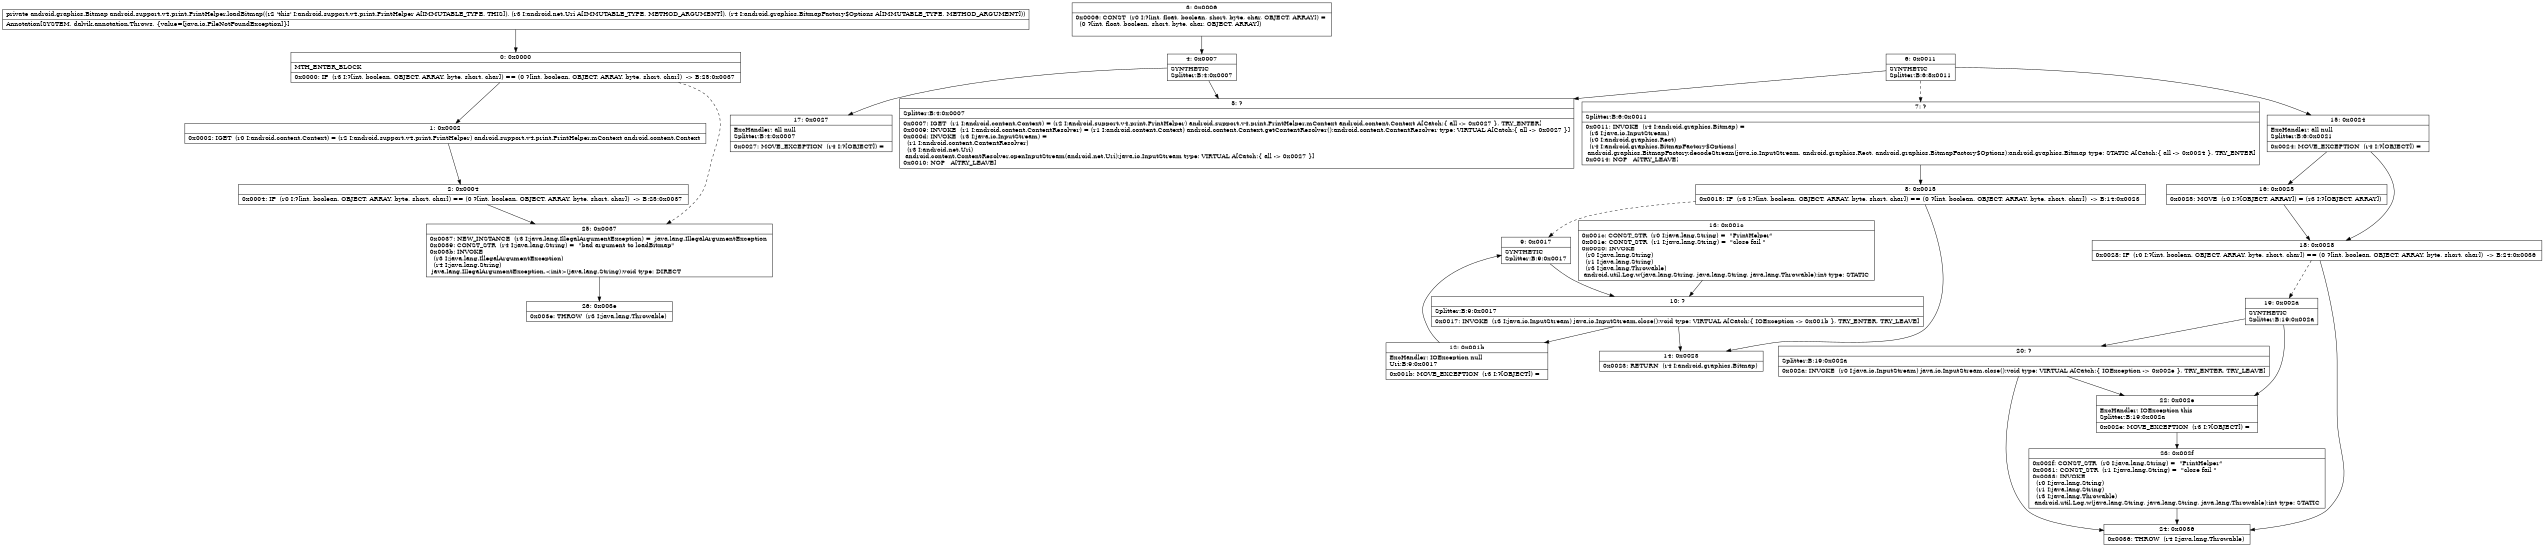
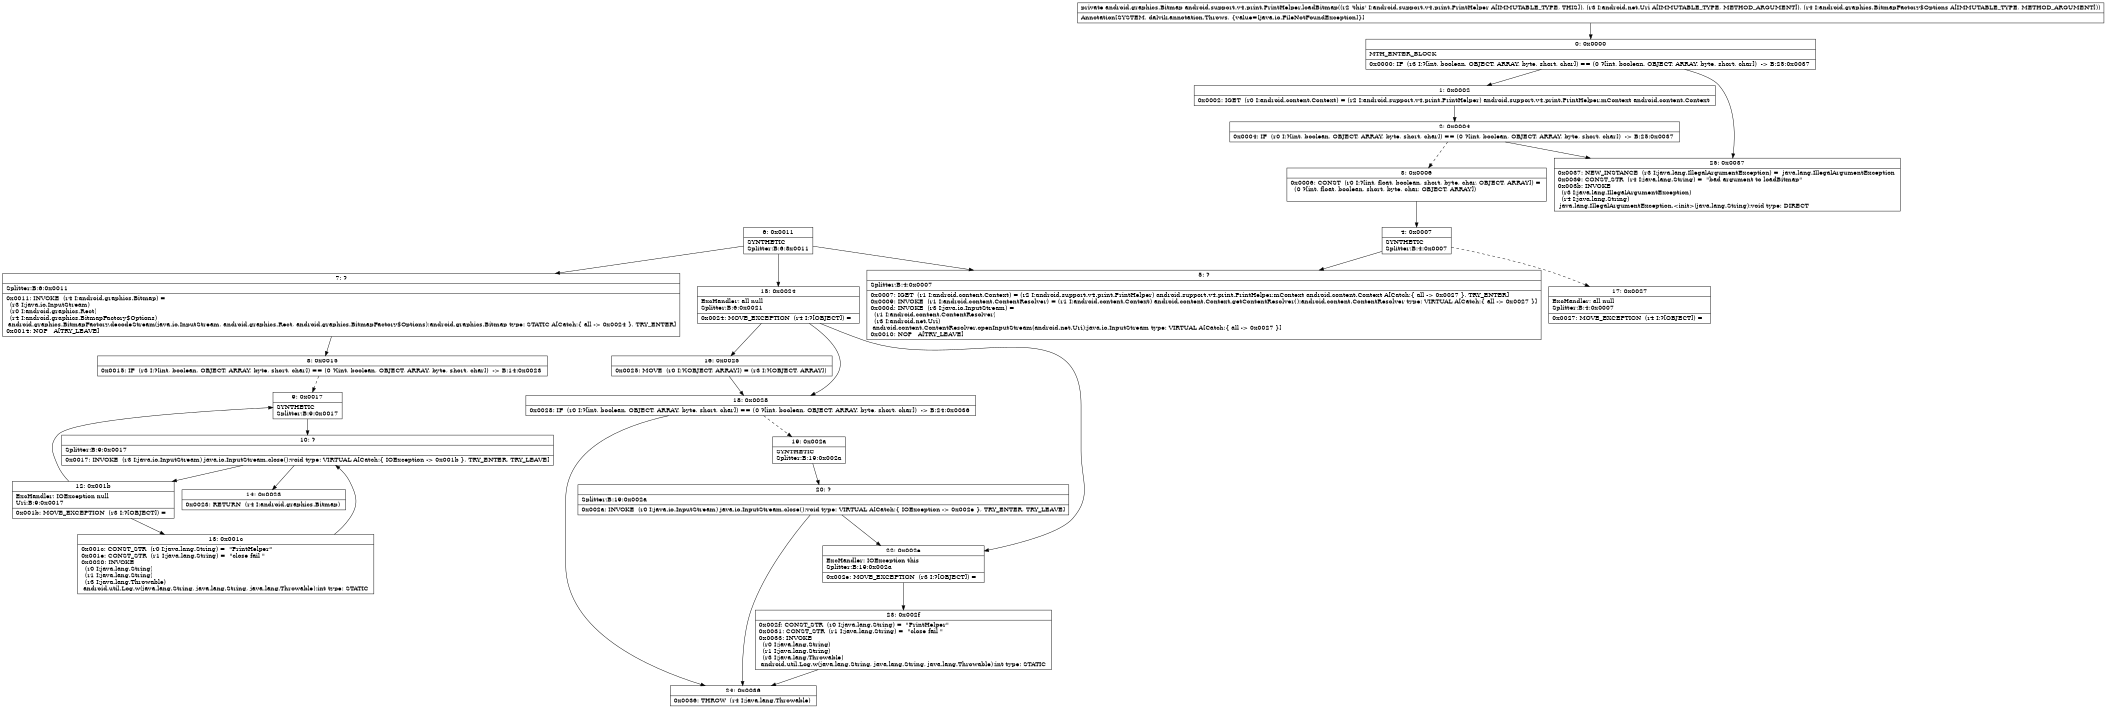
  digraph {
    node [shape=record]
    n1 [label="{0\:\ 0x0000|MTH_ENTER_BLOCK\l|0x0000: IF  (r3 I:?[int, boolean, OBJECT, ARRAY, byte, short, char]) == (0 ?[int, boolean, OBJECT, ARRAY, byte, short, char])  \-\> B:25:0x0037 \l}"]
    n2 [label="{1\:\ 0x0002|0x0002: IGET  (r0 I:android.content.Context) = (r2 I:android.support.v4.print.PrintHelper) android.support.v4.print.PrintHelper.mContext android.content.Context \l}"]
    n3 [label="{25\:\ 0x0037|0x0037: NEW_INSTANCE  (r3 I:java.lang.IllegalArgumentException) =  java.lang.IllegalArgumentException \l0x0039: CONST_STR  (r4 I:java.lang.String) =  \"bad argument to loadBitmap\" \l0x003b: INVOKE  \l  (r3 I:java.lang.IllegalArgumentException)\l  (r4 I:java.lang.String)\l java.lang.IllegalArgumentException.\<init\>(java.lang.String):void type: DIRECT \l}"]
    n4 [label="{2\:\ 0x0004|0x0004: IF  (r0 I:?[int, boolean, OBJECT, ARRAY, byte, short, char]) == (0 ?[int, boolean, OBJECT, ARRAY, byte, short, char])  \-\> B:25:0x0037 \l}"]
-   n5 [label="{26\:\ 0x003e|0x003e: THROW  (r3 I:java.lang.Throwable) \l}"]
    n6 [label="{3\:\ 0x0006|0x0006: CONST  (r0 I:?[int, float, boolean, short, byte, char, OBJECT, ARRAY]) = \l  (0 ?[int, float, boolean, short, byte, char, OBJECT, ARRAY])\l \l}"]
    n7 [label="{4\:\ 0x0007|SYNTHETIC\lSplitter:B:4:0x0007\l}"]
    n8 [label="{5\:\ ?|Splitter:B:4:0x0007\l|0x0007: IGET  (r1 I:android.content.Context) = (r2 I:android.support.v4.print.PrintHelper) android.support.v4.print.PrintHelper.mContext android.content.Context A[Catch:\{ all \-\> 0x0027 \}, TRY_ENTER]\l0x0009: INVOKE  (r1 I:android.content.ContentResolver) = (r1 I:android.content.Context) android.content.Context.getContentResolver():android.content.ContentResolver type: VIRTUAL A[Catch:\{ all \-\> 0x0027 \}]\l0x000d: INVOKE  (r3 I:java.io.InputStream) = \l  (r1 I:android.content.ContentResolver)\l  (r3 I:android.net.Uri)\l android.content.ContentResolver.openInputStream(android.net.Uri):java.io.InputStream type: VIRTUAL A[Catch:\{ all \-\> 0x0027 \}]\l0x0010: NOP   A[TRY_LEAVE]\l}"]
    n9 [label="{17\:\ 0x0027|ExcHandler: all null\lSplitter:B:4:0x0007\l|0x0027: MOVE_EXCEPTION  (r4 I:?[OBJECT]) =  \l}"]
    n10 [label="{6\:\ 0x0011|SYNTHETIC\lSplitter:B:6:8x0011\l}"]
    n11 [label="{7\:\ ?|Splitter:B:6:0x0011\l|0x0011: INVOKE  (r4 I:android.graphics.Bitmap) = \l  (r3 I:java.io.InputStream)\l  (r0 I:android.graphics.Rect)\l  (r4 I:android.graphics.BitmapFactory$Options)\l android.graphics.BitmapFactory.decodeStream(java.io.InputStream, android.graphics.Rect, android.graphics.BitmapFactory$Options):android.graphics.Bitmap type: STATIC A[Catch:\{ all \-\> 0x0024 \}, TRY_ENTER]\l0x0014: NOP   A[TRY_LEAVE]\l}"]
    n12 [label="{15\:\ 0x0024|ExcHandler: all null\lSplitter:B:6:0x0021\l|0x0024: MOVE_EXCEPTION  (r4 I:?[OBJECT]) =  \l}"]
    n13 [label="{8\:\ 0x0015|0x0015: IF  (r3 I:?[int, boolean, OBJECT, ARRAY, byte, short, char]) == (0 ?[int, boolean, OBJECT, ARRAY, byte, short, char])  \-\> B:14:0x0023 \l}"]
    n14 [label="{16\:\ 0x0025|0x0025: MOVE  (r0 I:?[OBJECT, ARRAY]) = (r3 I:?[OBJECT, ARRAY]) \l}"]
    n15 [label="{18\:\ 0x0028|0x0028: IF  (r0 I:?[int, boolean, OBJECT, ARRAY, byte, short, char]) == (0 ?[int, boolean, OBJECT, ARRAY, byte, short, char])  \-\> B:24:0x0036 \l}"]
    n16 [label="{9\:\ 0x0017|SYNTHETIC\lSplitter:B:9:0x0017\l}"]
    n17 [label="{14\:\ 0x0023|0x0023: RETURN  (r4 I:android.graphics.Bitmap) \l}"]
    n18 [label="{10\:\ ?|Splitter:B:9:0x0017\l|0x0017: INVOKE  (r3 I:java.io.InputStream) java.io.InputStream.close():void type: VIRTUAL A[Catch:\{ IOException \-\> 0x001b \}, TRY_ENTER, TRY_LEAVE]\l}"]
    n19 [label="{12\:\ 0x001b|ExcHandler: IOException null\lUri:B:9:0x0017\l|0x001b: MOVE_EXCEPTION  (r3 I:?[OBJECT]) =  \l}"]
    n20 [label="{13\:\ 0x001c|0x001c: CONST_STR  (r0 I:java.lang.String) =  \"PrintHelper\" \l0x001e: CONST_STR  (r1 I:java.lang.String) =  \"close fail \" \l0x0020: INVOKE  \l  (r0 I:java.lang.String)\l  (r1 I:java.lang.String)\l  (r3 I:java.lang.Throwable)\l android.util.Log.w(java.lang.String, java.lang.String, java.lang.Throwable):int type: STATIC \l}"]
    n21 [label="{19\:\ 0x002a|SYNTHETIC\lSplitter:B:19:0x002a\l}"]
    n22 [label="{24\:\ 0x0036|0x0036: THROW  (r4 I:java.lang.Throwable) \l}"]
    n23 [label="{20\:\ ?|Splitter:B:19:0x002a\l|0x002a: INVOKE  (r0 I:java.io.InputStream) java.io.InputStream.close():void type: VIRTUAL A[Catch:\{ IOException \-\> 0x002e \}, TRY_ENTER, TRY_LEAVE]\l}"]
    n24 [label="{22\:\ 0x002e|ExcHandler: IOException this\lSplitter:B:19:0x002a\l|0x002e: MOVE_EXCEPTION  (r3 I:?[OBJECT]) =  \l}"]
    n25 [label="{23\:\ 0x002f|0x002f: CONST_STR  (r0 I:java.lang.String) =  \"PrintHelper\" \l0x0031: CONST_STR  (r1 I:java.lang.String) =  \"close fail \" \l0x0033: INVOKE  \l  (r0 I:java.lang.String)\l  (r1 I:java.lang.String)\l  (r3 I:java.lang.Throwable)\l android.util.Log.w(java.lang.String, java.lang.String, java.lang.Throwable):int type: STATIC \l}"]
    n26 [label="{private android.graphics.Bitmap android.support.v4.print.PrintHelper.loadBitmap((r2 'this' I:android.support.v4.print.PrintHelper A[IMMUTABLE_TYPE, THIS]), (r3 I:android.net.Uri A[IMMUTABLE_TYPE, METHOD_ARGUMENT]), (r4 I:android.graphics.BitmapFactory$Options A[IMMUTABLE_TYPE, METHOD_ARGUMENT]))  | Annotation[SYSTEM, dalvik.annotation.Throws, \{value=[java.io.FileNotFoundException]\}]\l}"]
    n1 -> n2 [style=solid]
-   n1 -> n3 [style=dashed]
+   n1 -> n3
    n2 -> n4
-   n3 -> n5
    n4 -> n3
+   n4 -> n6 [style=dashed]
    n6 -> n7
    n7 -> n8
-   n7 -> n9
+   n7 -> n9 [style=dashed]
    n10 -> n8
-   n10 -> n11 [style=dashed]
+   n10 -> n11
    n10 -> n12
    n11 -> n13
    n12 -> n14
    n12 -> n15
    n13 -> n16 [style=dashed]
-   n13 -> n17
    n14 -> n15
    n15 -> n21 [style=dashed]
    n15 -> n22
    n16 -> n18
    n18 -> n17
    n18 -> n19
    n19 -> n16
+   n19 -> n20
    n20 -> n18
    n21 -> n23
-   n21 -> n24
+   n12 -> n24
    n23 -> n22
    n23 -> n24
    n24 -> n25
    n25 -> n22
    n26 -> n1
  }
